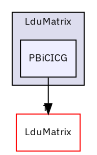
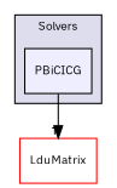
  digraph {
    compound=true
    fontname="IBM Plex Sans"
    node [fontname="IBM Plex Sans" fontsize=10 shape=box]
    n1 [fillcolor="#eeeeff" label=PBiCICG pencolor=black style=filled]
    n2 [color=red label=LduMatrix]
    subgraph cluster_1 {
      bgcolor="#ddddee"
      fontsize=10
-     label=LduMatrix
+     label=Solvers
      pencolor=black
      n1
    }
    n1 -> n2 [headlabel=1 labeldistance=1.5 labelfontname=FreeSans labelfontsize=10 fontname="IBM Plex Sans"]
  }
